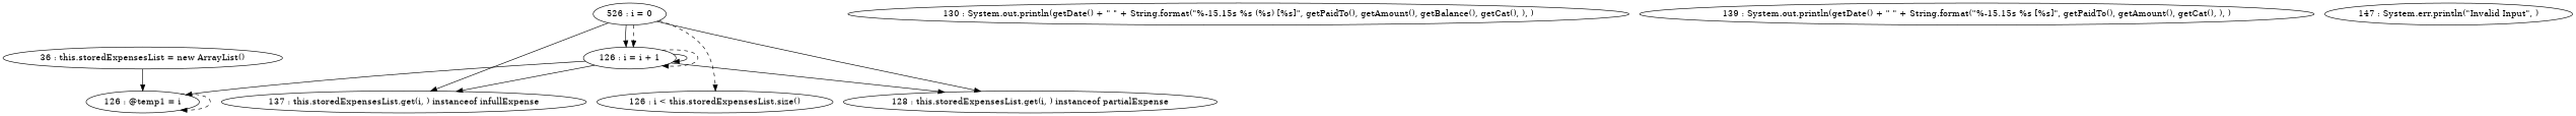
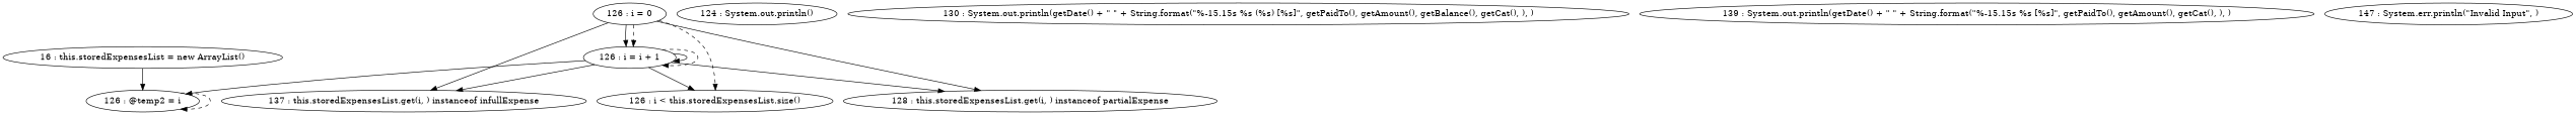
  digraph {
-   "16 : this.storedExpensesList = new ArrayList()" [label="36 : this.storedExpensesList = new ArrayList()"]
-   "126 : @temp2 = i" [label="126 : @temp1 = i"]
-   "126 : i = 0" [label="526 : i = 0"]
+   "16 : this.storedExpensesList = new ArrayList()"
+   "126 : @temp2 = i"
+   "124 : System.out.println()"
+   "126 : i = 0"
    "137 : this.storedExpensesList.get(i, ) instanceof infullExpense"
    "126 : i < this.storedExpensesList.size()"
    "126 : i = i + 1"
    "128 : this.storedExpensesList.get(i, ) instanceof partialExpense"
    "130 : System.out.println(getDate() + \" \" + String.format(\"%-15.15s %s (%s) [%s]\", getPaidTo(), getAmount(), getBalance(), getCat(), ), )"
    "139 : System.out.println(getDate() + \" \" + String.format(\"%-15.15s %s [%s]\", getPaidTo(), getAmount(), getCat(), ), )"
    "147 : System.err.println(\"Invalid Input\", )"
    "16 : this.storedExpensesList = new ArrayList()" -> "126 : @temp2 = i"
    "126 : @temp2 = i" -> "126 : @temp2 = i" [style=dashed]
    "126 : i = 0" -> "137 : this.storedExpensesList.get(i, ) instanceof infullExpense"
    "126 : i = 0" -> "126 : i < this.storedExpensesList.size()" [style=dashed]
    "126 : i = 0" -> "126 : i = i + 1"
    "126 : i = 0" -> "126 : i = i + 1" [style=dashed]
    "126 : i = 0" -> "128 : this.storedExpensesList.get(i, ) instanceof partialExpense"
    "126 : i = i + 1" -> "126 : @temp2 = i"
    "126 : i = i + 1" -> "137 : this.storedExpensesList.get(i, ) instanceof infullExpense"
+   "126 : i = i + 1" -> "126 : i < this.storedExpensesList.size()"
    "126 : i = i + 1" -> "126 : i = i + 1"
    "126 : i = i + 1" -> "126 : i = i + 1" [style=dashed]
    "126 : i = i + 1" -> "128 : this.storedExpensesList.get(i, ) instanceof partialExpense"
  }
